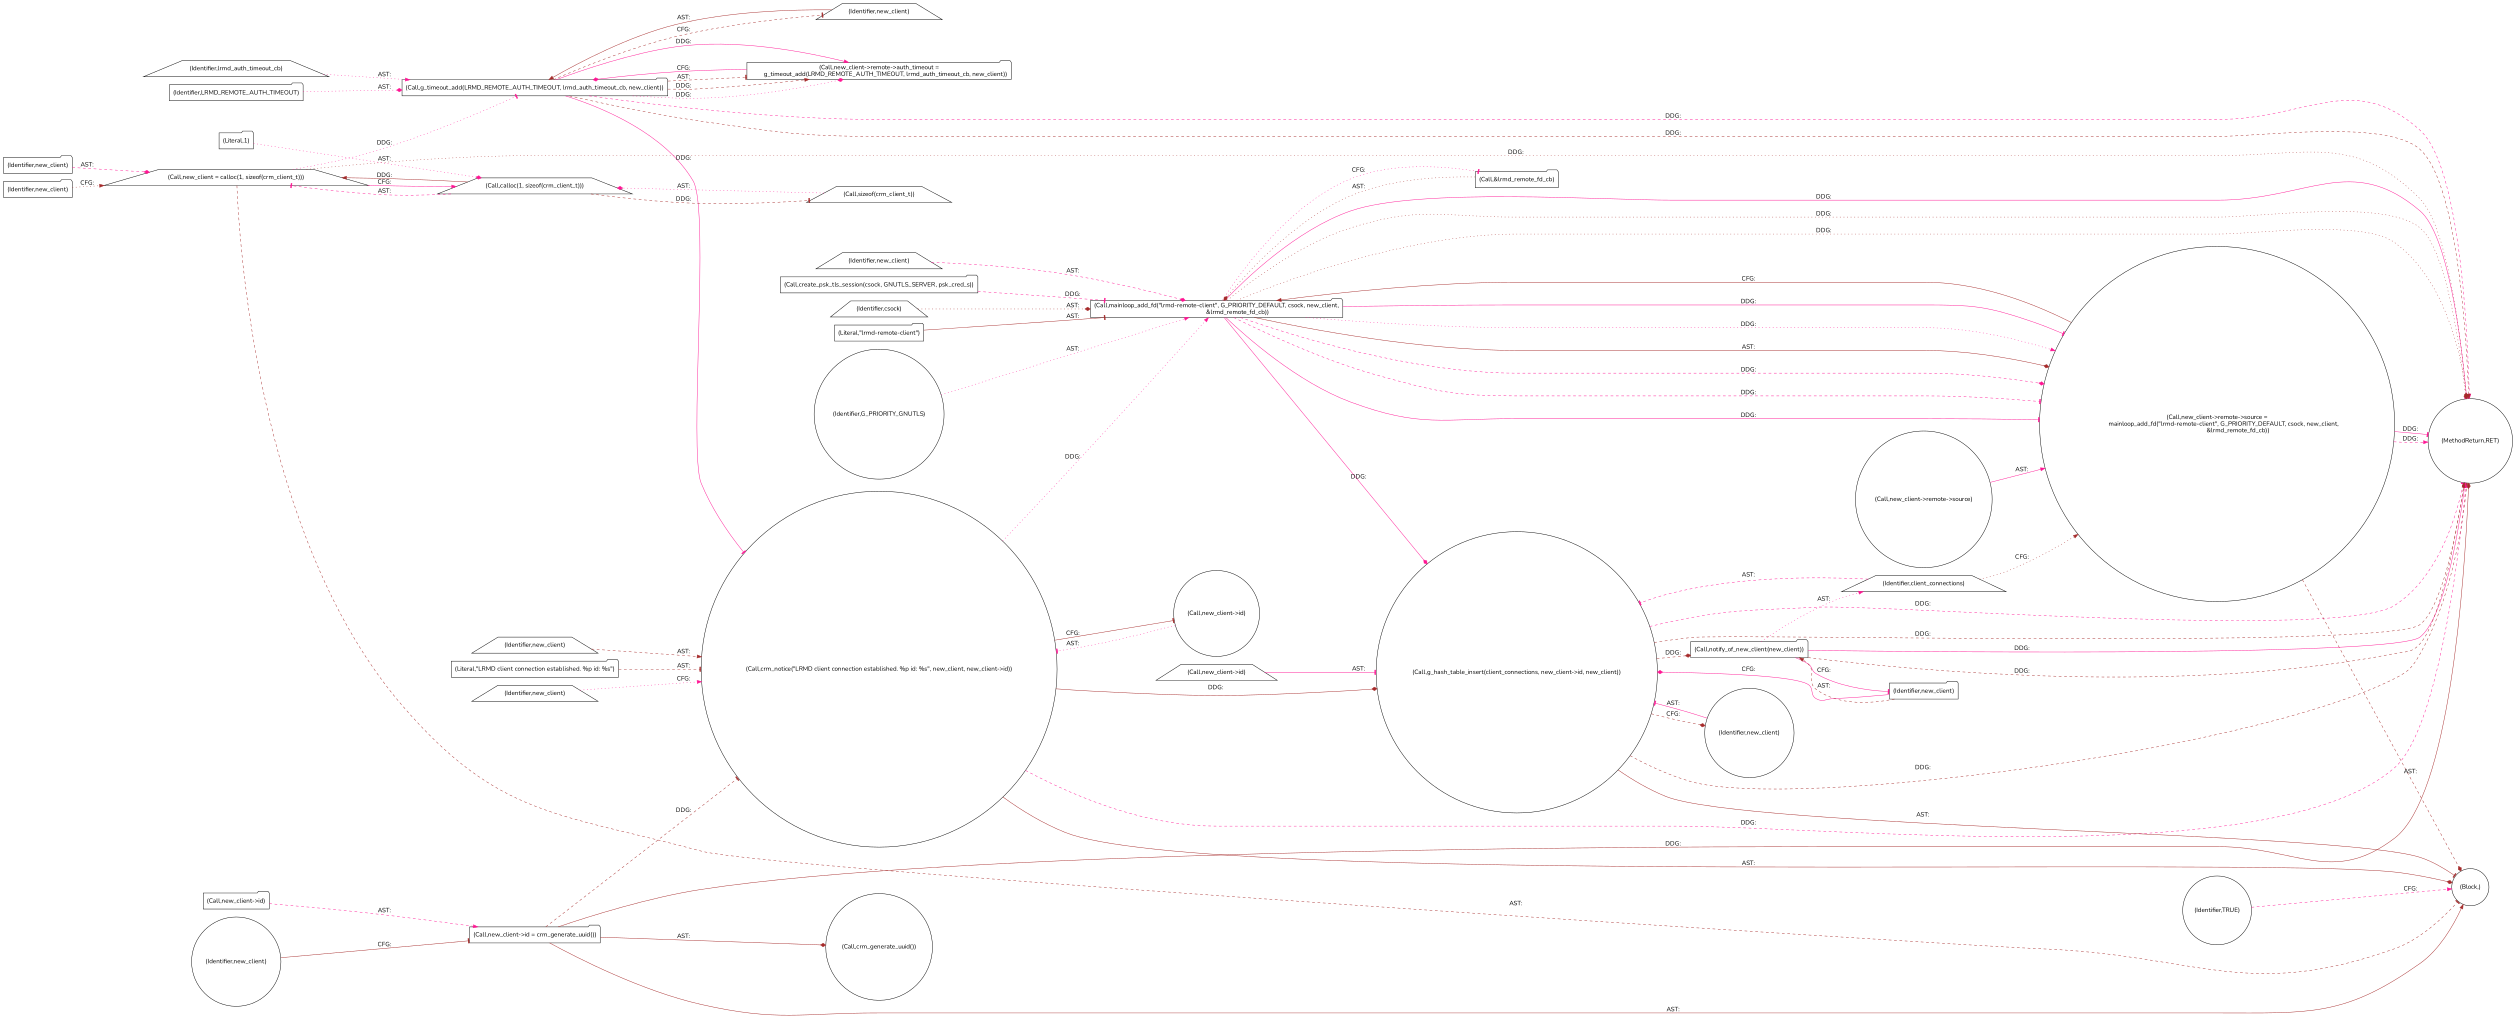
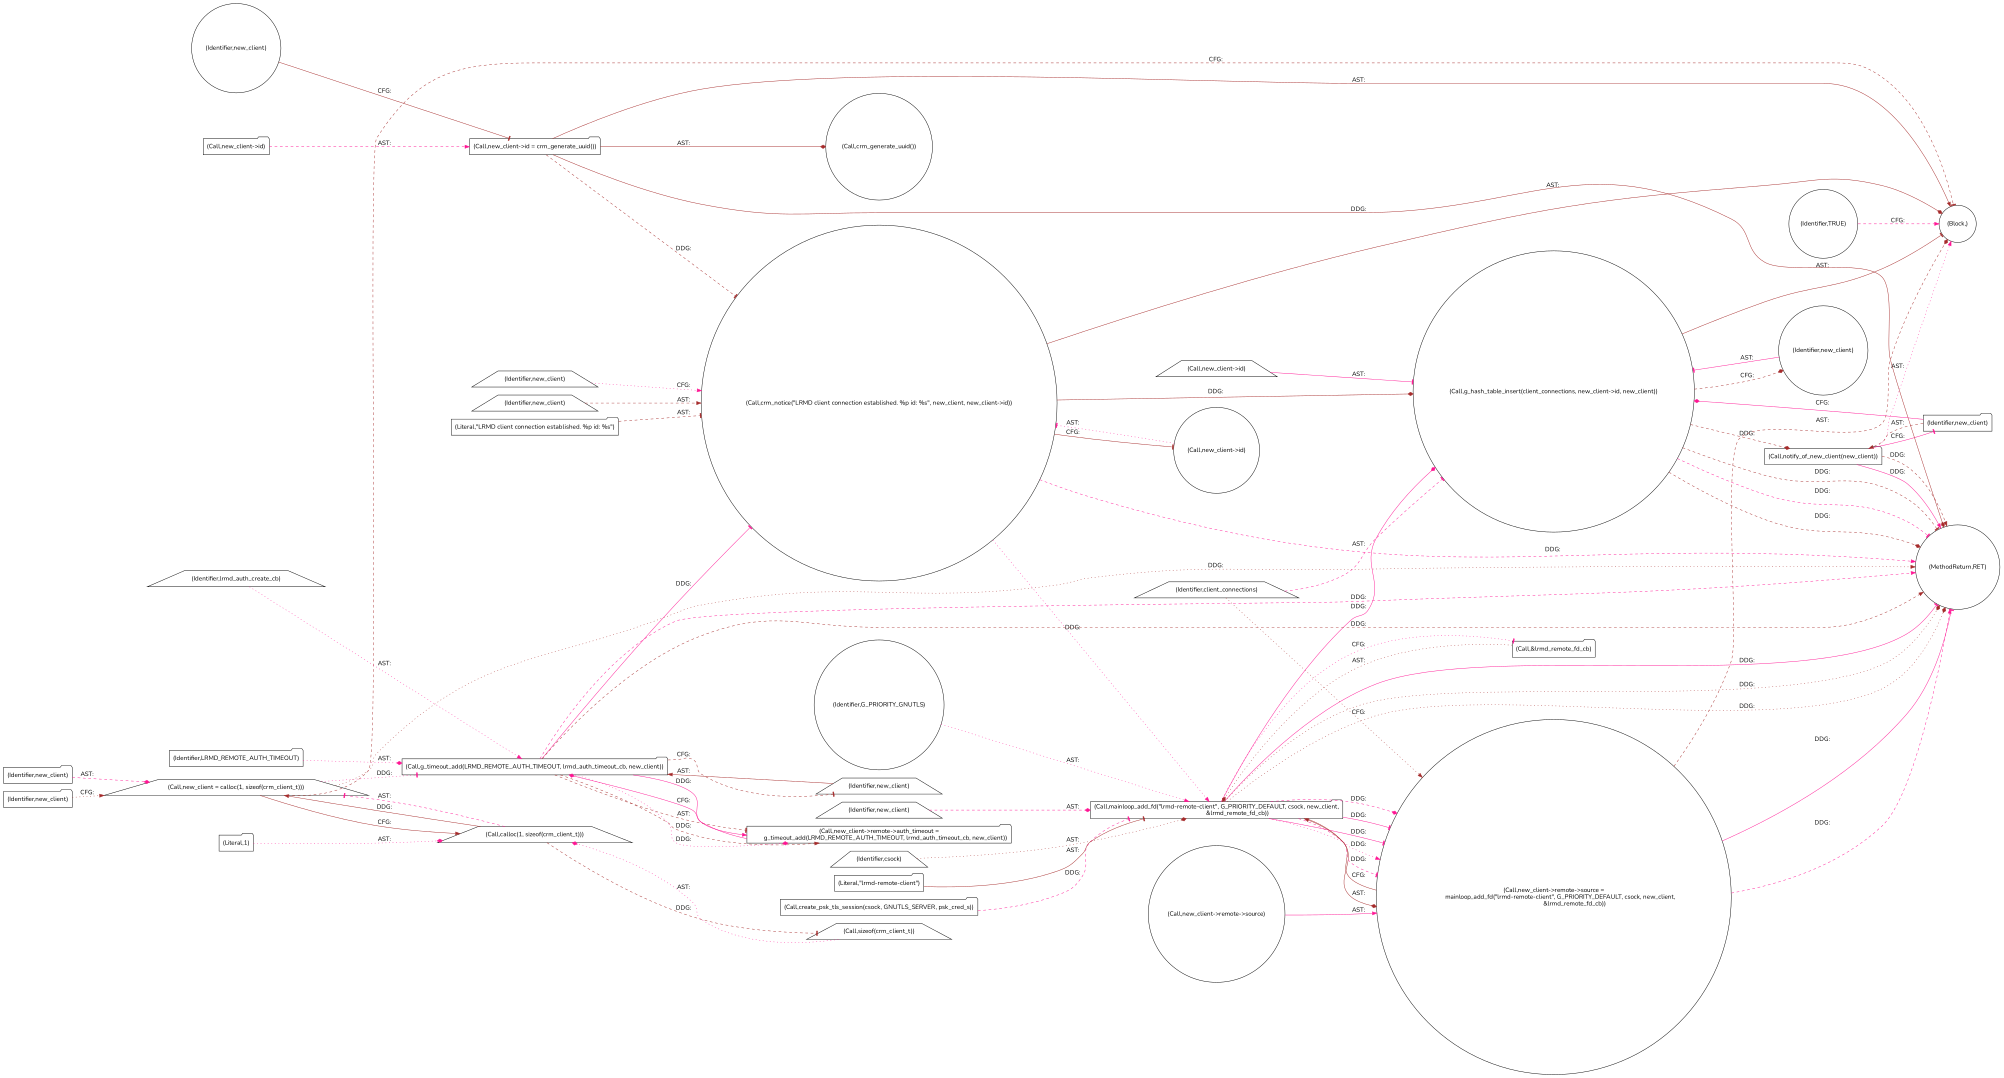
  digraph {
    fontname=Nunito
    rankdir=LR
    node [fontname=Nunito shape=folder]
    edge [arrowhead=normal color=deeppink fontname=Nunito style=dashed]
    n1 [label="(Call,crm_notice(\"LRMD client connection established. %p id: %s\", new_client, new_client->id))" shape=circle]
    n2 [label="(Call,mainloop_add_fd(\"lrmd-remote-client\", G_PRIORITY_DEFAULT, csock, new_client,\n                         &lrmd_remote_fd_cb))"]
    n3 [label="(Call,g_hash_table_insert(client_connections, new_client->id, new_client))" shape=circle]
    n4 [label="(Call,new_client->id)" shape=circle]
    n5 [label="(MethodReturn,RET)" shape=circle]
    n6 [label="(Block,)" shape=circle]
    n7 [label="(Call,new_client->remote->source =\n        mainloop_add_fd(\"lrmd-remote-client\", G_PRIORITY_DEFAULT, csock, new_client,\n                         &lrmd_remote_fd_cb))" shape=circle]
    n8 [label="(Call,&lrmd_remote_fd_cb)"]
    n9 [label="(Call,notify_of_new_client(new_client))"]
    n10 [label="(Identifier,new_client)" shape=circle]
    n11 [label="(Call,g_timeout_add(LRMD_REMOTE_AUTH_TIMEOUT, lrmd_auth_timeout_cb, new_client))"]
    n12 [label="(Identifier,new_client)" shape=trapezium]
    n13 [label="(Call,new_client->remote->auth_timeout =\n        g_timeout_add(LRMD_REMOTE_AUTH_TIMEOUT, lrmd_auth_timeout_cb, new_client))"]
    n14 [label="(Call,new_client = calloc(1, sizeof(crm_client_t)))" shape=trapezium]
    n15 [label="(Call,calloc(1, sizeof(crm_client_t)))" shape=trapezium]
    n16 [label="(Call,sizeof(crm_client_t))" shape=trapezium]
    n17 [label="(Call,new_client->id = crm_generate_uuid())"]
    n18 [label="(Call,crm_generate_uuid())" shape=circle]
    n19 [label="(Identifier,new_client)"]
    n20 [label="(Identifier,new_client)"]
    n21 [label="(Identifier,new_client)" shape=circle]
    n22 [label="(Identifier,G_PRIORITY_GNUTLS)" shape=circle]
    n23 [label="(Identifier,new_client)" shape=trapezium]
-   n24 [label="(Identifier,lrmd_auth_timeout_cb)" shape=trapezium]
+   n24 [label="(Identifier,lrmd_auth_create_cb)" shape=trapezium]
    n25 [label="(Literal,1)"]
    n26 [label="(Call,create_psk_tls_session(csock, GNUTLS_SERVER, psk_cred_s))"]
    n27 [label="(Identifier,LRMD_REMOTE_AUTH_TIMEOUT)"]
    n28 [label="(Identifier,TRUE)" shape=circle]
    n29 [label="(Call,new_client->id)" shape=trapezium]
    n30 [label="(Identifier,csock)" shape=trapezium]
    n31 [label="(Call,new_client->id)"]
    n32 [label="(Identifier,client_connections)" shape=trapezium]
    n33 [label="(Literal,\"lrmd-remote-client\")"]
    n34 [label="(Identifier,new_client)" shape=trapezium]
    n35 [label="(Identifier,new_client)" shape=trapezium]
    n36 [label="(Literal,\"LRMD client connection established. %p id: %s\")"]
    n37 [label="(Identifier,new_client)"]
    n38 [label="(Call,new_client->remote->source)" shape=circle]
    n1 -> n2 [label="DDG: " style=dotted]
    n1 -> n3 [arrowhead=diamond color=brown label="DDG: " style=solid]
    n1 -> n4 [arrowhead=tee color=brown label="CFG: " style=solid]
    n1 -> n5 [label="DDG: "]
    n1 -> n6 [arrowhead=diamond color=brown label="AST: " style=solid]
    n2 -> n3 [arrowhead=diamond label="DDG: " style=solid]
    n2 -> n5 [arrowhead=tee label="DDG: " style=solid]
    n2 -> n5 [arrowhead=diamond color=brown label="DDG: " style=dotted]
    n2 -> n5 [arrowhead=diamond color=brown label="DDG: " style=dotted]
    n2 -> n7 [arrowhead=diamond color=brown label="AST: " style=solid]
    n2 -> n7 [arrowhead=diamond label="DDG: "]
    n2 -> n7 [arrowhead=tee label="DDG: " style=solid]
    n2 -> n7 [arrowhead=tee label="DDG: " style=solid]
    n2 -> n7 [label="DDG: " style=dotted]
    n2 -> n7 [arrowhead=tee label="DDG: "]
    n2 -> n8 [arrowhead=tee label="CFG: " style=dotted]
    n3 -> n5 [arrowhead=tee color=brown label="DDG: "]
    n3 -> n5 [arrowhead=tee label="DDG: "]
    n3 -> n5 [arrowhead=diamond color=brown label="DDG: "]
    n3 -> n6 [arrowhead=tee color=brown label="AST: " style=solid]
    n3 -> n9 [arrowhead=diamond color=brown label="DDG: "]
    n3 -> n10 [arrowhead=diamond color=brown label="CFG: "]
    n4 -> n1 [arrowhead=tee label="AST: " style=dotted]
    n7 -> n2 [color=brown label="CFG: " style=solid]
    n7 -> n5 [arrowhead=tee label="DDG: " style=solid]
    n7 -> n5 [label="DDG: "]
    n7 -> n6 [arrowhead=diamond color=brown label="AST: "]
    n8 -> n2 [arrowhead=diamond color=brown label="AST: " style=dotted]
    n9 -> n5 [label="DDG: " style=solid]
    n9 -> n5 [color=brown label="DDG: "]
-   n9 -> n32 [label="AST: " style=dotted]
+   n9 -> n6 [label="AST: " style=dotted]
    n9 -> n19 [arrowhead=tee label="CFG: " style=solid]
    n10 -> n3 [arrowhead=tee label="AST: " style=solid]
    n11 -> n1 [arrowhead=tee label="DDG: " style=solid]
    n11 -> n5 [label="DDG: "]
    n11 -> n5 [color=brown label="DDG: "]
    n11 -> n12 [arrowhead=tee color=brown label="CFG: "]
    n11 -> n13 [arrowhead=tee color=brown label="AST: "]
    n11 -> n13 [color=brown label="DDG: "]
    n11 -> n13 [arrowhead=diamond label="DDG: " style=dotted]
    n11 -> n13 [label="DDG: " style=solid]
    n12 -> n11 [color=brown label="AST: " style=solid]
    n13 -> n11 [arrowhead=diamond label="CFG: " style=solid]
    n14 -> n5 [color=brown label="DDG: " style=dotted]
-   n14 -> n6 [arrowhead=tee color=brown label="AST: "]
+   n14 -> n6 [arrowhead=tee color=brown label="CFG: "]
    n14 -> n11 [arrowhead=tee label="DDG: " style=dotted]
-   n14 -> n15 [label="CFG: " style=solid]
+   n14 -> n15 [color=brown label="CFG: " style=solid]
    n15 -> n14 [arrowhead=tee label="AST: "]
    n15 -> n14 [color=brown label="DDG: " style=solid]
    n15 -> n16 [arrowhead=tee color=brown label="DDG: "]
    n16 -> n15 [arrowhead=diamond label="AST: " style=dotted]
    n17 -> n1 [arrowhead=tee color=brown label="DDG: "]
    n17 -> n5 [arrowhead=diamond color=brown label="DDG: " style=solid]
    n17 -> n6 [color=brown label="AST: " style=solid]
    n17 -> n18 [arrowhead=diamond color=brown label="AST: " style=solid]
    n19 -> n3 [arrowhead=diamond label="CFG: " style=solid]
    n19 -> n9 [color=brown label="AST: "]
    n20 -> n14 [arrowhead=diamond label="AST: "]
    n21 -> n17 [arrowhead=tee color=brown label="CFG: " style=solid]
    n22 -> n2 [label="AST: " style=dotted]
    n23 -> n2 [arrowhead=diamond label="AST: "]
    n24 -> n11 [label="AST: " style=dotted]
    n25 -> n15 [arrowhead=diamond label="AST: " style=dotted]
    n26 -> n2 [arrowhead=tee label="DDG: "]
    n27 -> n11 [arrowhead=diamond label="AST: " style=dotted]
    n28 -> n6 [label="CFG: "]
    n29 -> n3 [arrowhead=tee label="AST: " style=solid]
    n30 -> n2 [arrowhead=diamond color=brown label="AST: " style=dotted]
    n31 -> n17 [label="AST: "]
    n32 -> n3 [arrowhead=tee label="AST: "]
    n32 -> n7 [color=brown label="CFG: " style=dotted]
    n33 -> n2 [arrowhead=tee color=brown label="AST: " style=solid]
    n34 -> n1 [label="CFG: " style=dotted]
    n35 -> n1 [color=brown label="AST: "]
    n36 -> n1 [arrowhead=tee color=brown label="AST: "]
    n37 -> n14 [color=brown label="CFG: " style=dotted]
    n38 -> n7 [label="AST: " style=solid]
  }
